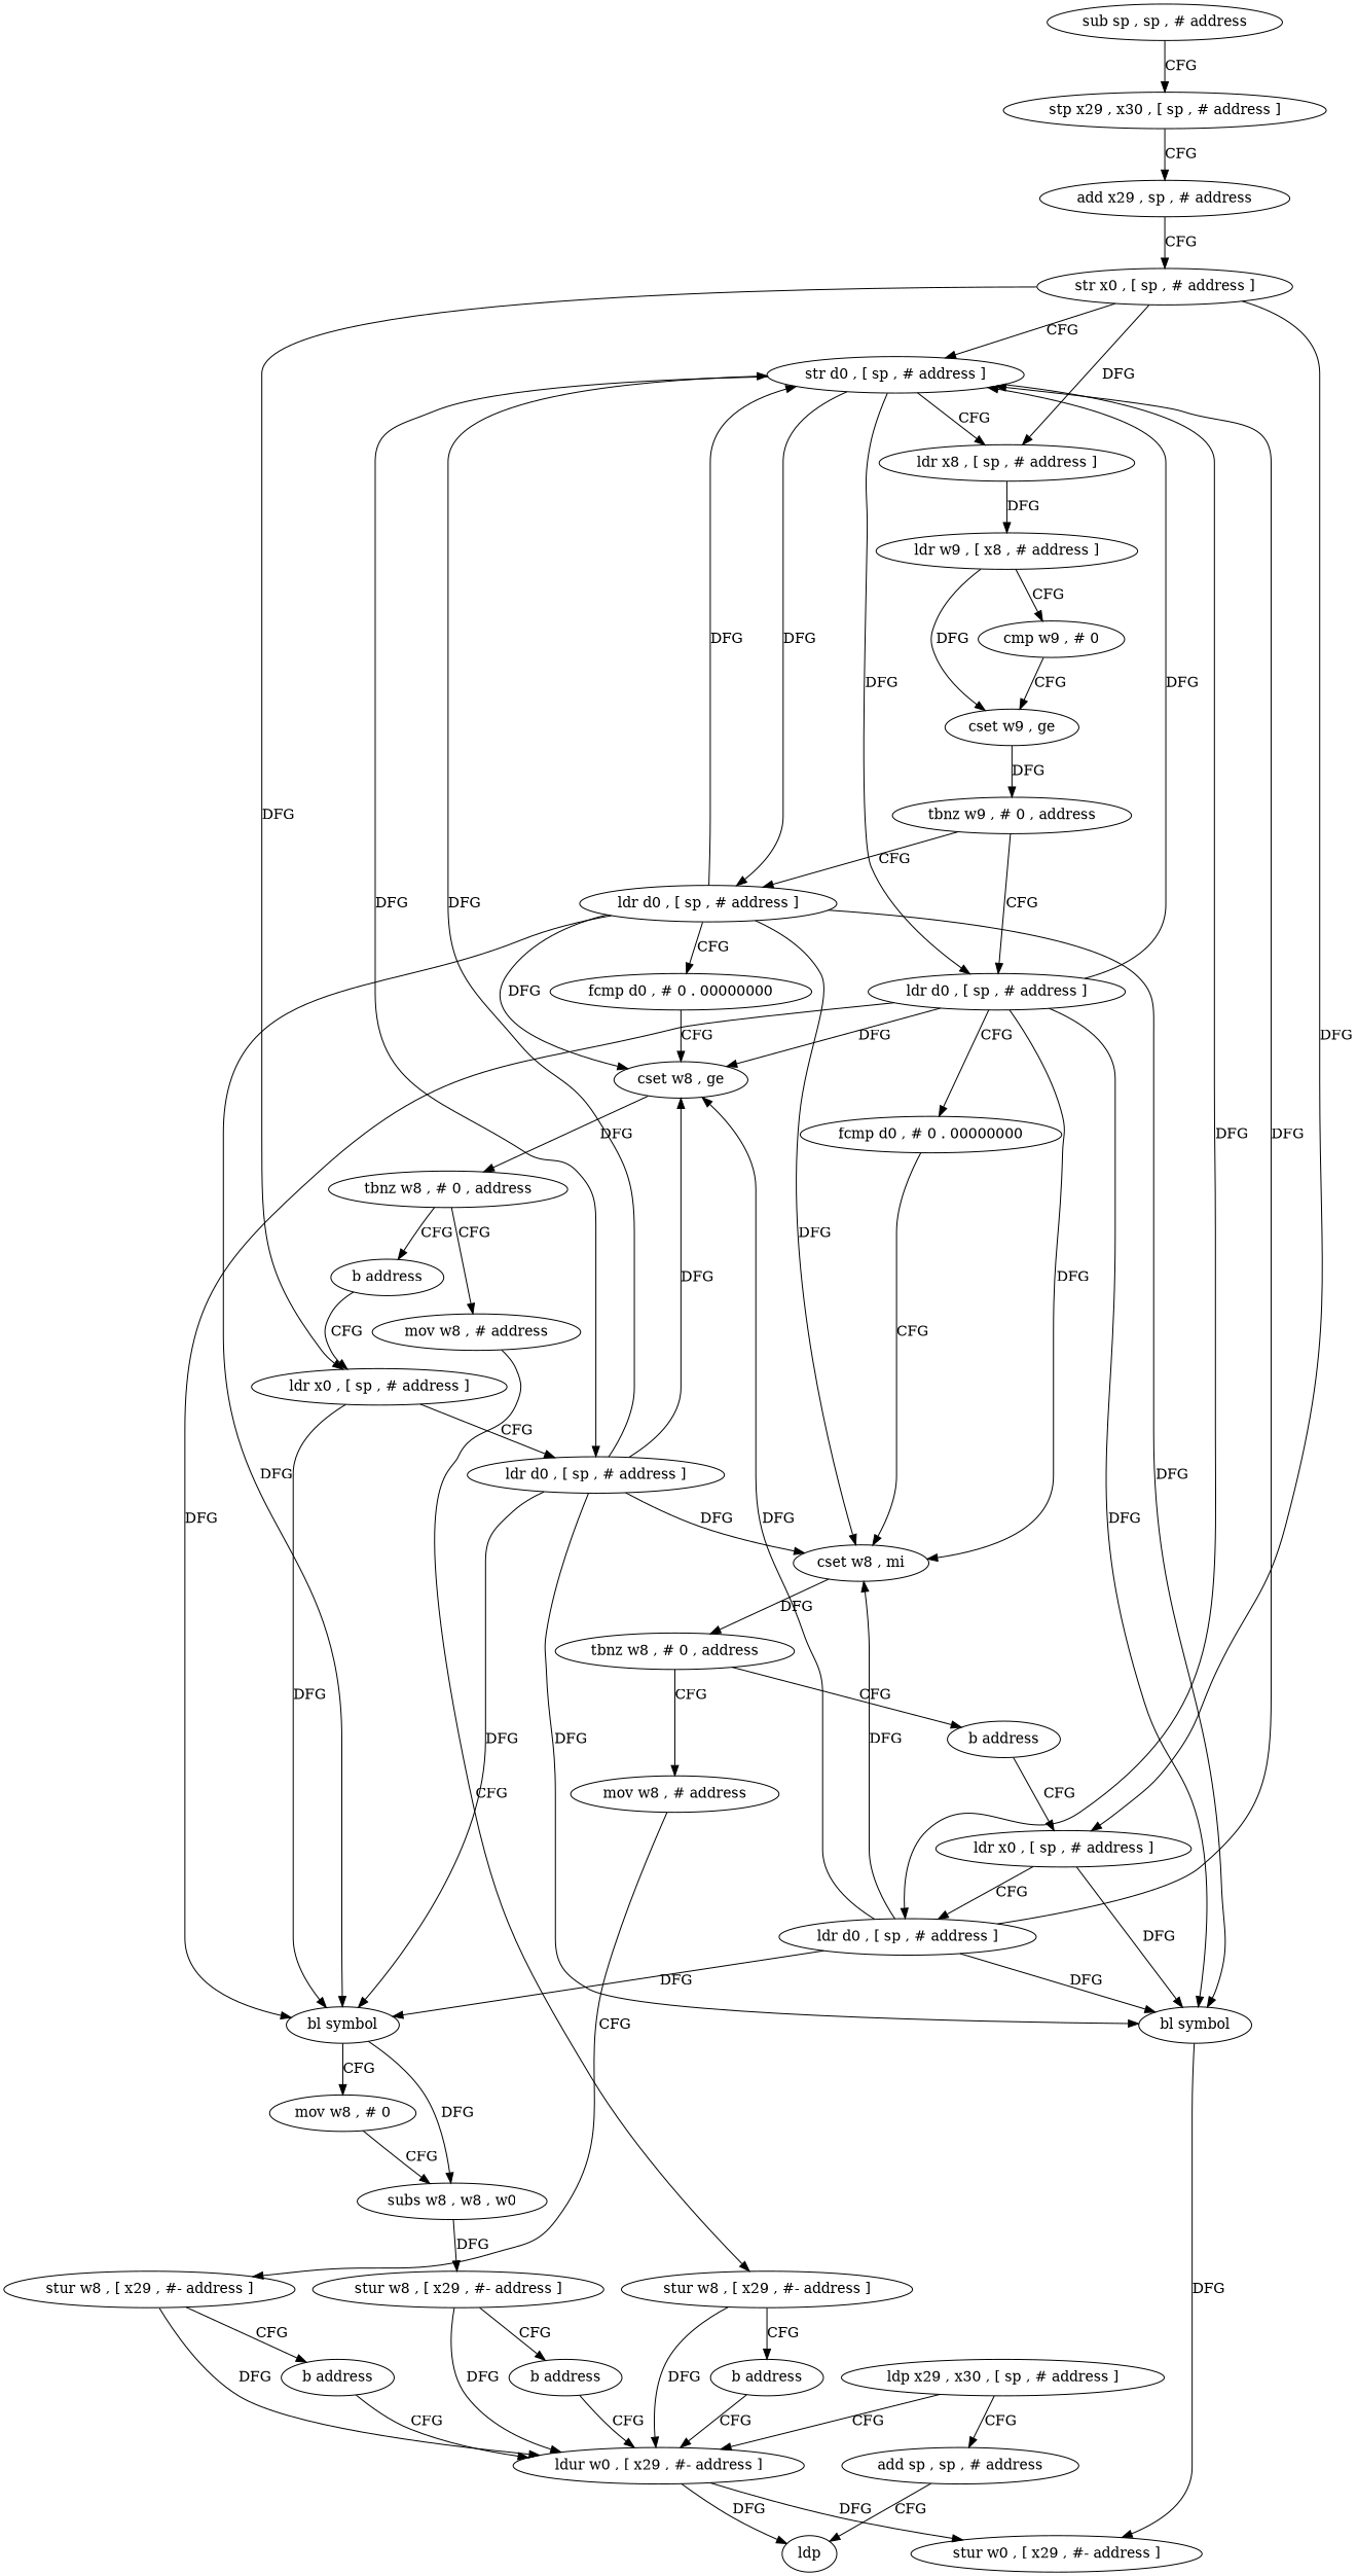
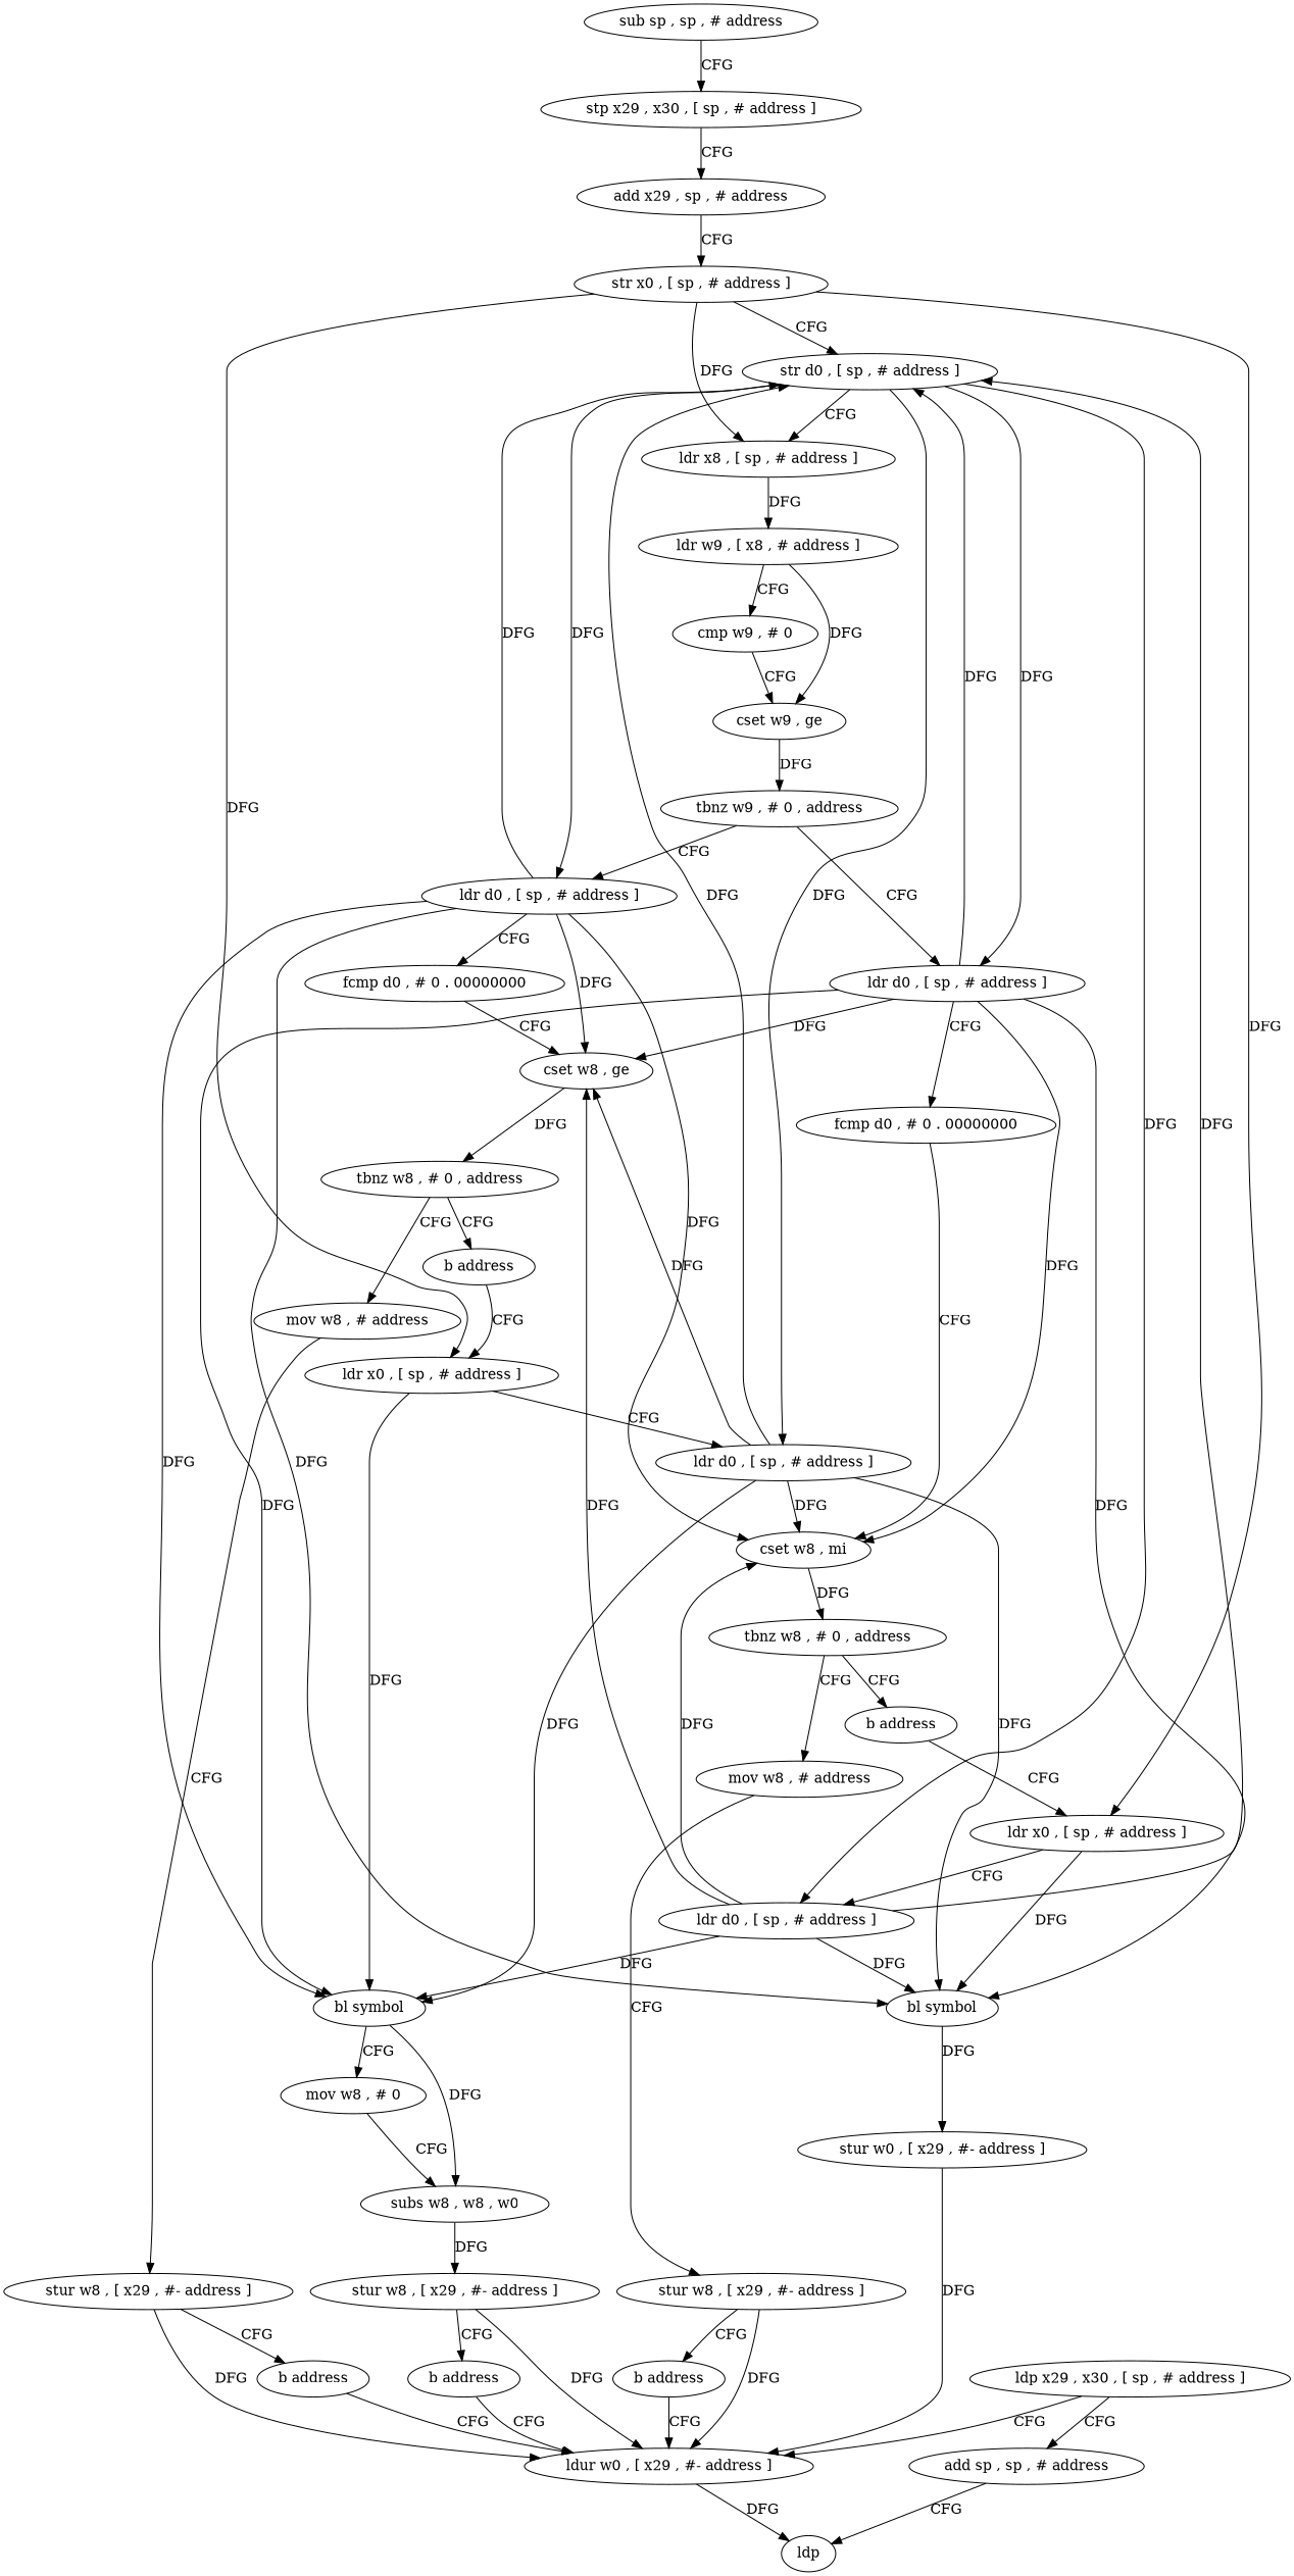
  digraph {
    n1 [label="sub sp , sp , # address"]
    n2 [label="stp x29 , x30 , [ sp , # address ]"]
    n3 [label="add x29 , sp , # address"]
    n4 [label="str x0 , [ sp , # address ]"]
    n5 [label="str d0 , [ sp , # address ]"]
    n6 [label="ldr x8 , [ sp , # address ]"]
    n7 [label="ldr x0 , [ sp , # address ]"]
    n8 [label="ldr x0 , [ sp , # address ]"]
    n9 [label="ldr d0 , [ sp , # address ]"]
    n10 [label="ldr d0 , [ sp , # address ]"]
    n11 [label="ldr d0 , [ sp , # address ]"]
    n12 [label="ldr d0 , [ sp , # address ]"]
    n13 [label="ldr w9 , [ x8 , # address ]"]
    n14 [label="bl symbol"]
    n15 [label="bl symbol"]
    n16 [label="fcmp d0 , # 0 . 00000000"]
    n17 [label="cset w8 , mi"]
    n18 [label="cset w8 , ge"]
    n19 [label="fcmp d0 , # 0 . 00000000"]
    n20 [label="cmp w9 , # 0"]
    n21 [label="cset w9 , ge"]
    n22 [label="tbnz w9 , # 0 , address"]
    n23 [label="tbnz w8 , # 0 , address"]
    n24 [label="tbnz w8 , # 0 , address"]
    n25 [label="stur w0 , [ x29 , #- address ]"]
    n26 [label="mov w8 , # 0"]
    n27 [label="subs w8 , w8 , w0"]
    n28 [label="mov w8 , # address"]
    n29 [label="b address"]
    n30 [label="stur w8 , [ x29 , #- address ]"]
    n31 [label="b address"]
    n32 [label="ldur w0 , [ x29 , #- address ]"]
    n33 [label="mov w8 , # address"]
    n34 [label="b address"]
    n35 [label="stur w8 , [ x29 , #- address ]"]
    n36 [label="b address"]
    n37 [label=ldp]
    n38 [label="ldp x29 , x30 , [ sp , # address ]"]
    n39 [label="add sp , sp , # address"]
    n40 [label="stur w8 , [ x29 , #- address ]"]
    n41 [label="b address"]
    n1 -> n2 [label=CFG]
    n2 -> n3 [label=CFG]
    n3 -> n4 [label=CFG]
    n4 -> n5 [label=CFG]
    n4 -> n6 [label=DFG]
    n4 -> n7 [label=DFG]
    n4 -> n8 [label=DFG]
    n5 -> n6 [label=CFG]
    n5 -> n9 [label=DFG]
    n5 -> n10 [label=DFG]
    n5 -> n11 [label=DFG]
    n5 -> n12 [label=DFG]
    n6 -> n13 [label=DFG]
    n7 -> n11 [label=CFG]
    n7 -> n14 [label=DFG]
    n8 -> n12 [label=CFG]
    n8 -> n15 [label=DFG]
    n9 -> n5 [label=DFG]
    n9 -> n14 [label=DFG]
    n9 -> n15 [label=DFG]
    n9 -> n16 [label=CFG]
    n9 -> n17 [label=DFG]
    n9 -> n18 [label=DFG]
    n10 -> n5 [label=DFG]
    n10 -> n14 [label=DFG]
    n10 -> n15 [label=DFG]
    n10 -> n17 [label=DFG]
    n10 -> n18 [label=DFG]
    n10 -> n19 [label=CFG]
    n11 -> n5 [label=DFG]
    n11 -> n14 [label=DFG]
    n11 -> n15 [label=DFG]
    n11 -> n17 [label=DFG]
    n11 -> n18 [label=DFG]
    n12 -> n5 [label=DFG]
    n12 -> n14 [label=DFG]
    n12 -> n15 [label=DFG]
    n12 -> n17 [label=DFG]
    n12 -> n18 [label=DFG]
    n13 -> n20 [label=CFG]
    n13 -> n21 [label=DFG]
    n14 -> n25 [label=DFG]
    n15 -> n26 [label=CFG]
    n15 -> n27 [label=DFG]
    n16 -> n17 [label=CFG]
    n17 -> n23 [label=DFG]
    n18 -> n24 [label=DFG]
    n19 -> n18 [label=CFG]
    n20 -> n21 [label=CFG]
    n21 -> n22 [label=DFG]
    n22 -> n9 [label=CFG]
    n22 -> n10 [label=CFG]
    n23 -> n28 [label=CFG]
    n23 -> n29 [label=CFG]
    n24 -> n33 [label=CFG]
    n24 -> n34 [label=CFG]
-   n32 -> n25 [label=DFG]
+   n25 -> n32 [label=DFG]
    n26 -> n27 [label=CFG]
    n27 -> n40 [label=DFG]
    n28 -> n30 [label=CFG]
    n29 -> n7 [label=CFG]
    n30 -> n31 [label=CFG]
    n30 -> n32 [label=DFG]
    n31 -> n32 [label=CFG]
    n32 -> n37 [label=DFG]
    n33 -> n35 [label=CFG]
    n34 -> n8 [label=CFG]
    n35 -> n32 [label=DFG]
    n35 -> n36 [label=CFG]
    n36 -> n32 [label=CFG]
    n38 -> n32 [label=CFG]
    n38 -> n39 [label=CFG]
    n39 -> n37 [label=CFG]
    n40 -> n32 [label=DFG]
    n40 -> n41 [label=CFG]
    n41 -> n32 [label=CFG]
  }
